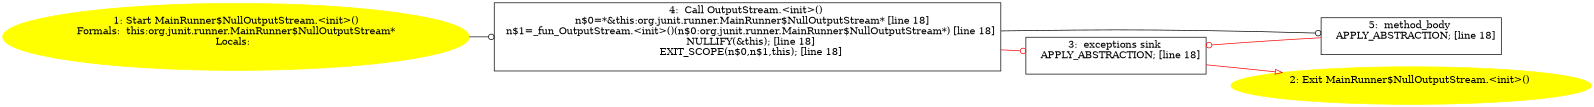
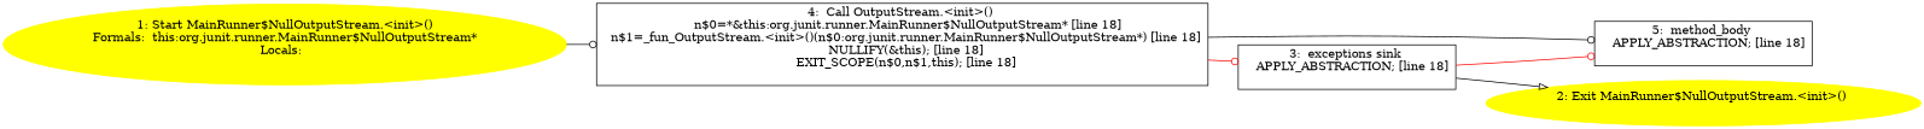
  digraph {
    rankdir=LR
    node [shape=box]
    edge [arrowhead=odot]
    n1 [color=yellow label="1: Start MainRunner$NullOutputStream.<init>()\nFormals:  this:org.junit.runner.MainRunner$NullOutputStream*\nLocals:  \n  " style=filled shape=""]
    n2 [label="4:  Call OutputStream.<init>() \n   n$0=*&this:org.junit.runner.MainRunner$NullOutputStream* [line 18]\n  n$1=_fun_OutputStream.<init>()(n$0:org.junit.runner.MainRunner$NullOutputStream*) [line 18]\n  NULLIFY(&this); [line 18]\n  EXIT_SCOPE(n$0,n$1,this); [line 18]\n "]
    n3 [label="3:  exceptions sink \n   APPLY_ABSTRACTION; [line 18]\n "]
    n4 [label="5:  method_body \n   APPLY_ABSTRACTION; [line 18]\n "]
    n5 [color=yellow label="2: Exit MainRunner$NullOutputStream.<init>() \n  " style=filled shape=""]
    n1 -> n2
    n2 -> n3 [color=red]
    n2 -> n4
-   n3 -> n5 [arrowhead=onormal color=red]
-   n4 -> n3 [color=red]
+   n3 -> n5 [arrowhead=onormal]
+   n3 -> n4 [color=red]
  }
